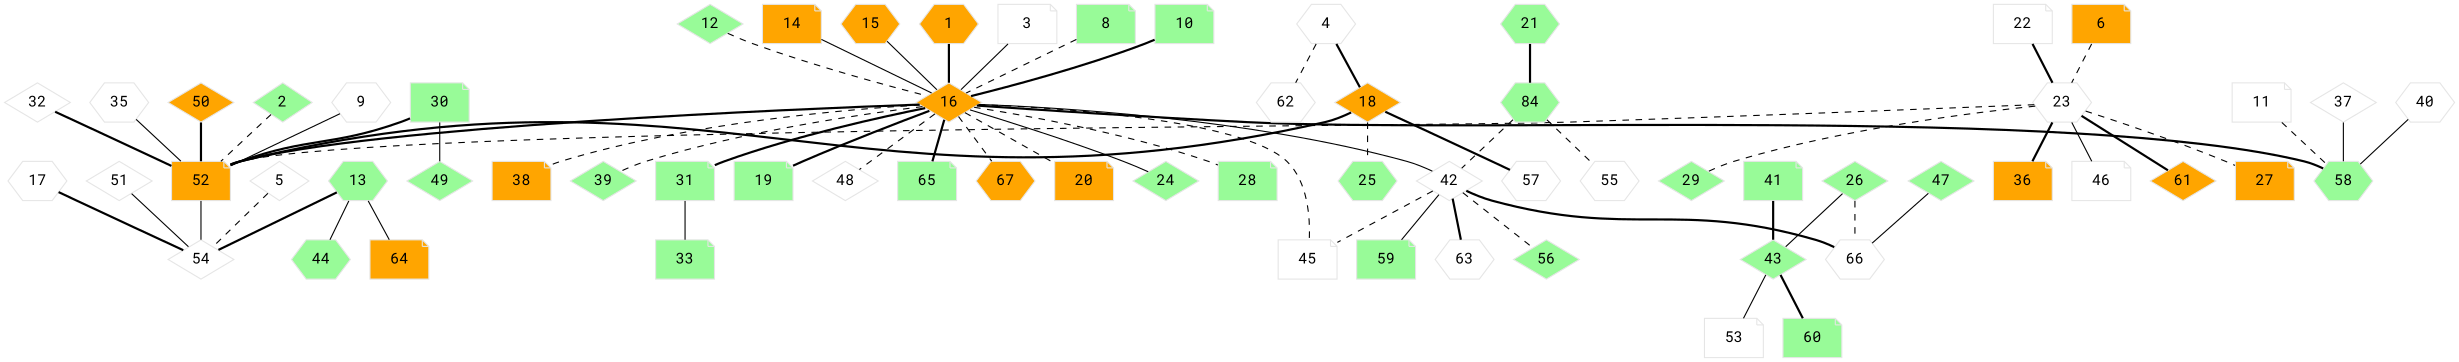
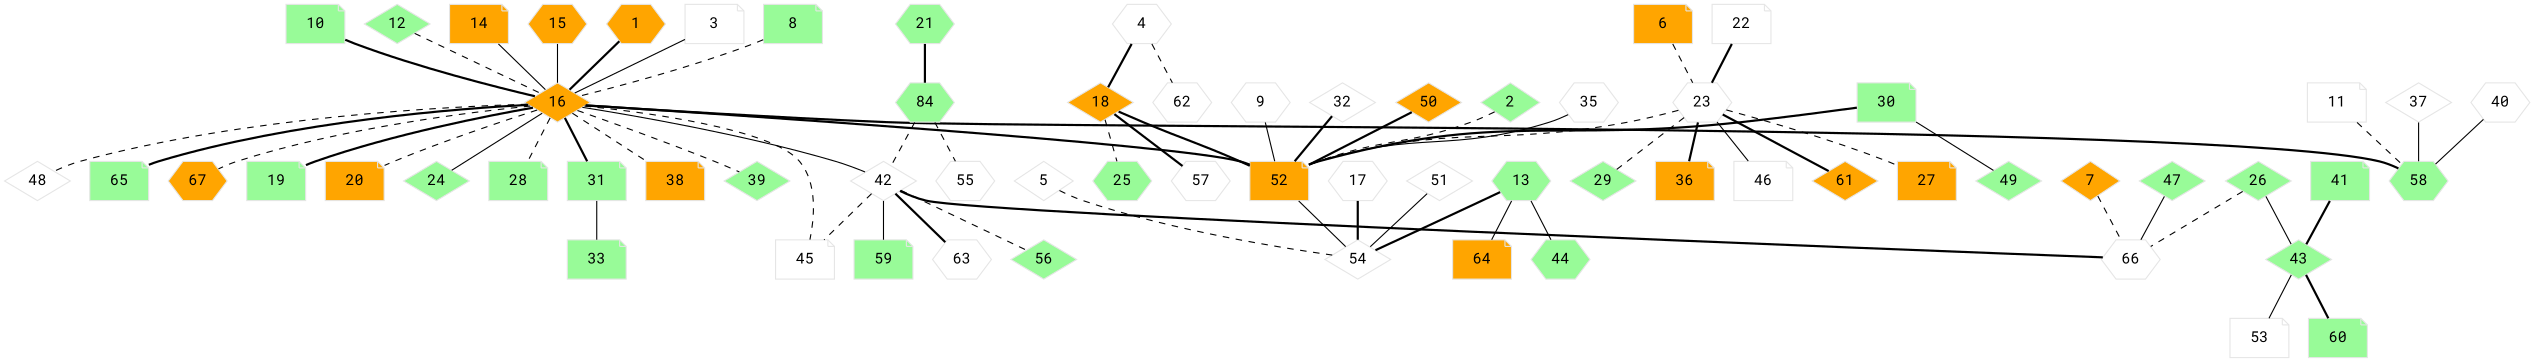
  graph {
    fontname="Roboto Mono"
    node [color=gray90 fillcolor=palegreen fontname="Roboto Mono" shape=note style=filled]
    edge [fontname="Roboto Mono" style=dashed weight=1.0]
    1 [fillcolor=orange shape=hexagon]
    16 [fillcolor=orange shape=diamond]
    52 [fillcolor=orange]
    58 [shape=hexagon]
    19
    20 [fillcolor=orange]
    24 [shape=diamond]
    28
    31
    38 [fillcolor=orange]
    39 [shape=diamond]
    42 [fillcolor=white shape=diamond]
    45 [fillcolor=white]
    48 [fillcolor=white shape=diamond]
    65
    67 [fillcolor=orange shape=hexagon]
    2 [shape=diamond]
    54 [fillcolor=white shape=diamond]
    3 [fillcolor=white]
    4 [fillcolor=white shape=hexagon]
    18 [fillcolor=orange shape=diamond]
    62 [fillcolor=white shape=hexagon]
    25 [shape=hexagon]
    57 [fillcolor=white shape=hexagon]
    5 [fillcolor=white shape=diamond]
    6 [fillcolor=orange]
    23 [fillcolor=white shape=hexagon]
    27 [fillcolor=orange]
    29 [shape=diamond]
    36 [fillcolor=orange]
    46 [fillcolor=white]
    61 [fillcolor=orange shape=diamond]
+   7 [fillcolor=orange shape=diamond]
    66 [fillcolor=white shape=hexagon]
    8
    9 [fillcolor=white shape=hexagon]
    10
    11 [fillcolor=white]
    12 [shape=diamond]
    13 [shape=hexagon]
    44 [shape=hexagon]
    64 [fillcolor=orange]
    14 [fillcolor=orange]
    15 [fillcolor=orange shape=hexagon]
    33
    56 [shape=diamond]
    59
    63 [fillcolor=white shape=hexagon]
    17 [fillcolor=white shape=hexagon]
    21 [shape=hexagon]
    n51 [label=84 shape=hexagon]
    55 [fillcolor=white shape=hexagon]
    22 [fillcolor=white]
    26 [shape=diamond]
    43 [shape=diamond]
    53 [fillcolor=white]
    60
    30
    49 [shape=diamond]
    32 [fillcolor=white shape=diamond]
    35 [fillcolor=white shape=hexagon]
    37 [fillcolor=white shape=diamond]
    40 [fillcolor=white shape=hexagon]
    41
    47 [shape=diamond]
    50 [fillcolor=orange shape=diamond]
    51 [fillcolor=white shape=diamond]
    1 -- 16 [style=bold]
    16 -- 52 [style=bold]
    16 -- 58 [style=bold]
    16 -- 19 [style=bold]
    16 -- 20
    16 -- 24 [style=solid]
    16 -- 28
    16 -- 31 [style=bold]
    16 -- 38
    16 -- 39
    16 -- 42 [style=solid]
    16 -- 45
    16 -- 48
    16 -- 65 [style=bold]
    16 -- 67
    52 -- 54 [style=solid]
    31 -- 33 [style=solid]
    42 -- 45
    42 -- 66 [style=bold]
    42 -- 56
    42 -- 59 [style=solid]
    42 -- 63 [style=bold]
    2 -- 52
    3 -- 16 [style=solid]
    4 -- 18 [style=bold]
    4 -- 62
    18 -- 52 [style=bold]
    18 -- 25
    18 -- 57 [style=bold]
    5 -- 54
    6 -- 23
    23 -- 52
    23 -- 27
    23 -- 29
    23 -- 36 [style=bold]
    23 -- 46 [style=solid]
    23 -- 61 [style=bold]
+   7 -- 66
    8 -- 16
    9 -- 52 [style=solid]
    10 -- 16 [style=bold]
    11 -- 58
    12 -- 16
    13 -- 54 [style=bold]
    13 -- 44 [style=solid]
    13 -- 64 [style=solid]
    14 -- 16 [style=solid]
    15 -- 16 [style=solid]
    17 -- 54 [style=bold]
    21 -- n51 [style=bold]
    n51 -- 42
    n51 -- 55
    22 -- 23 [style=bold]
    26 -- 66
    26 -- 43 [style=solid]
    43 -- 53 [style=solid]
    43 -- 60 [style=bold]
    30 -- 52 [style=bold]
    30 -- 49 [style=solid]
    32 -- 52 [style=bold]
    35 -- 52 [style=solid]
    37 -- 58 [style=solid]
    40 -- 58 [style=solid]
    41 -- 43 [style=bold]
    47 -- 66 [style=solid]
    50 -- 52 [style=bold]
    51 -- 54 [style=solid]
  }
